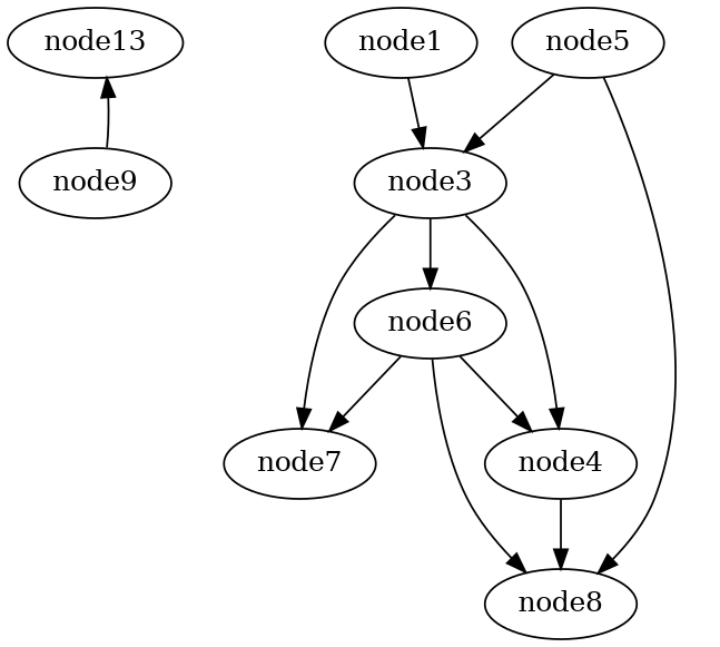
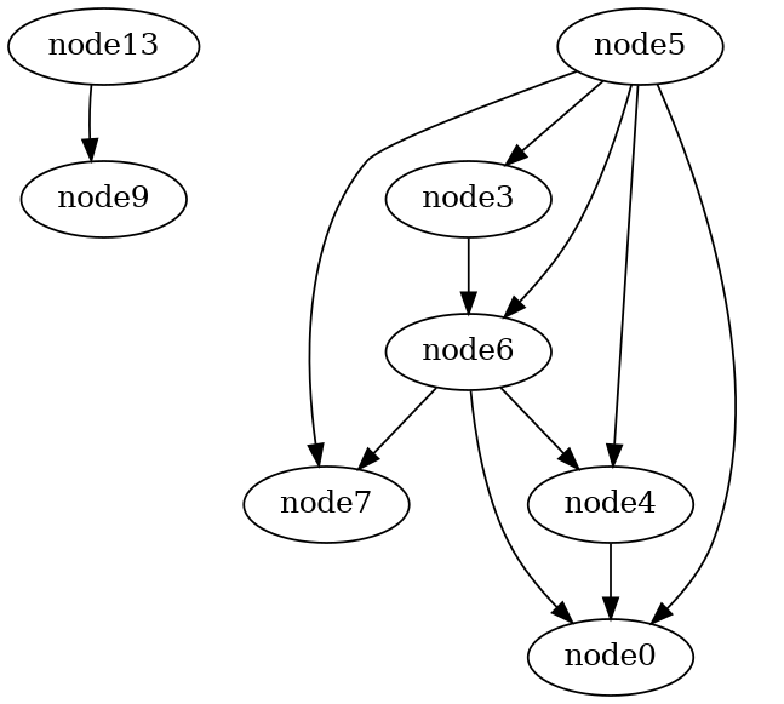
  digraph {
    n1 [label=node13]
    node9
    node6
-   node8
+   node8 [label=node0]
    node7
    node4
    node5
    node3
-   node1
-   node9 -> n1
+   n1 -> node9
    node6 -> node8
    node6 -> node7
    node6 -> node4
    node4 -> node8
+   node5 -> node6
    node5 -> node8
-   node3 -> node7
+   node5 -> node7
    node5 -> node3
    node3 -> node6
-   node3 -> node4
-   node1 -> node3
+   node5 -> node4
  }
